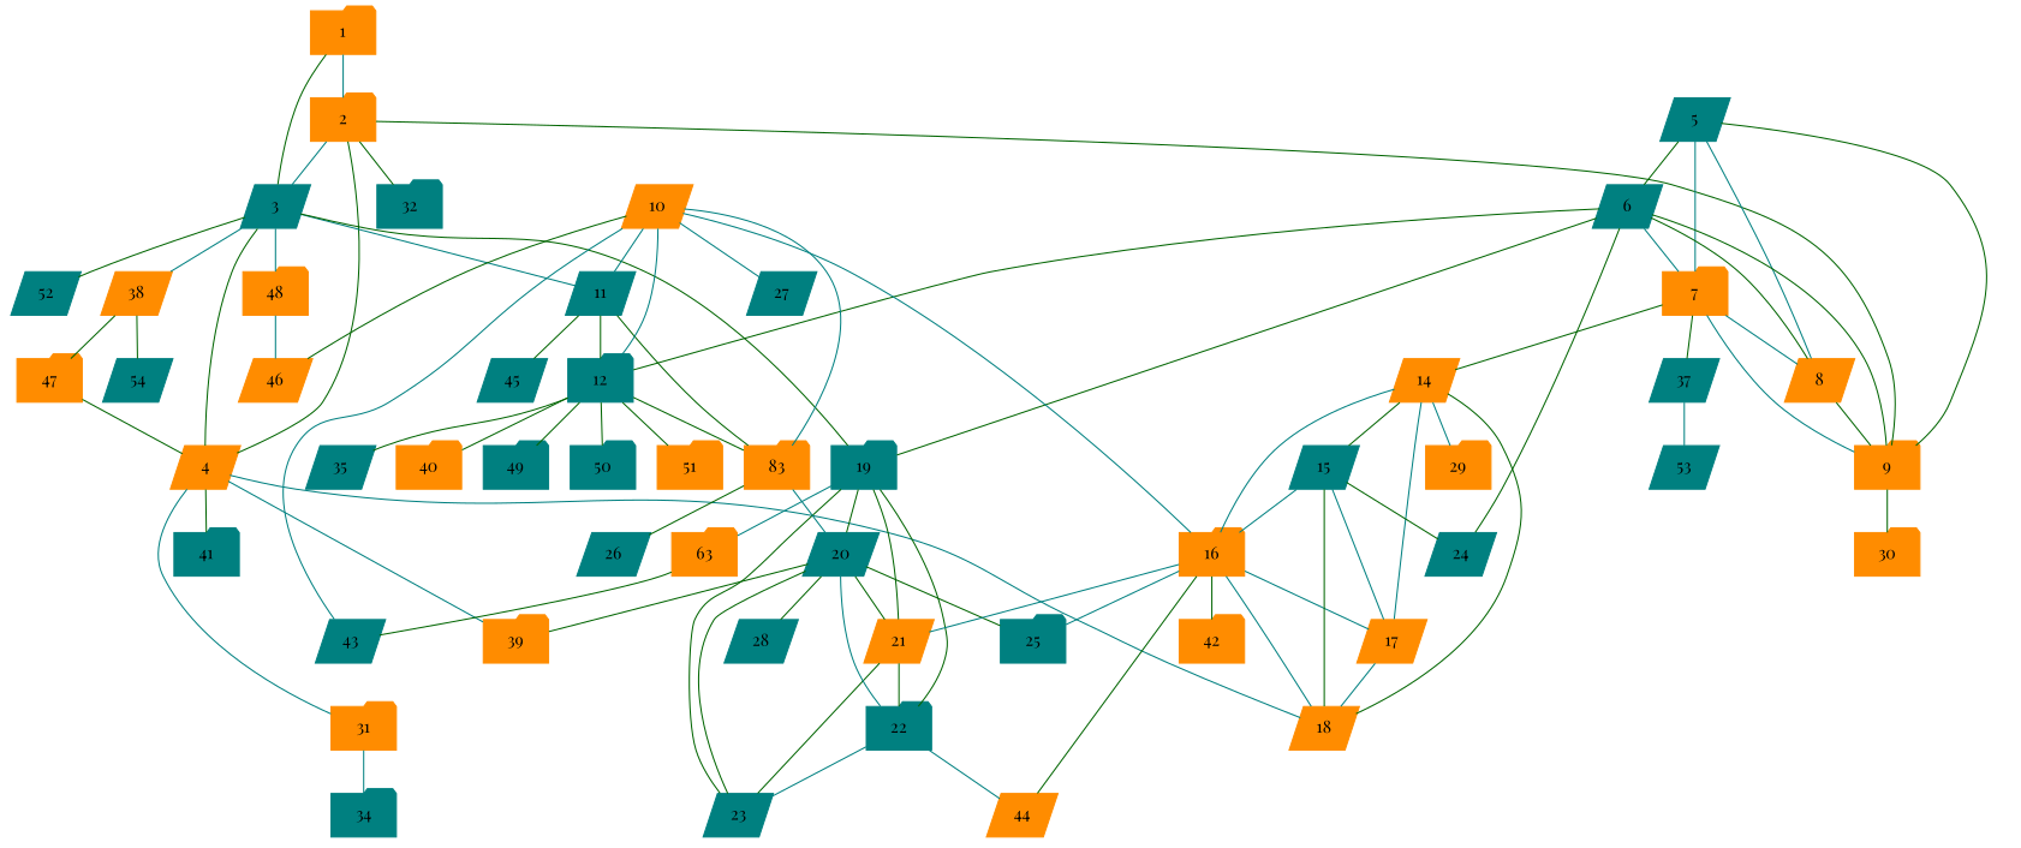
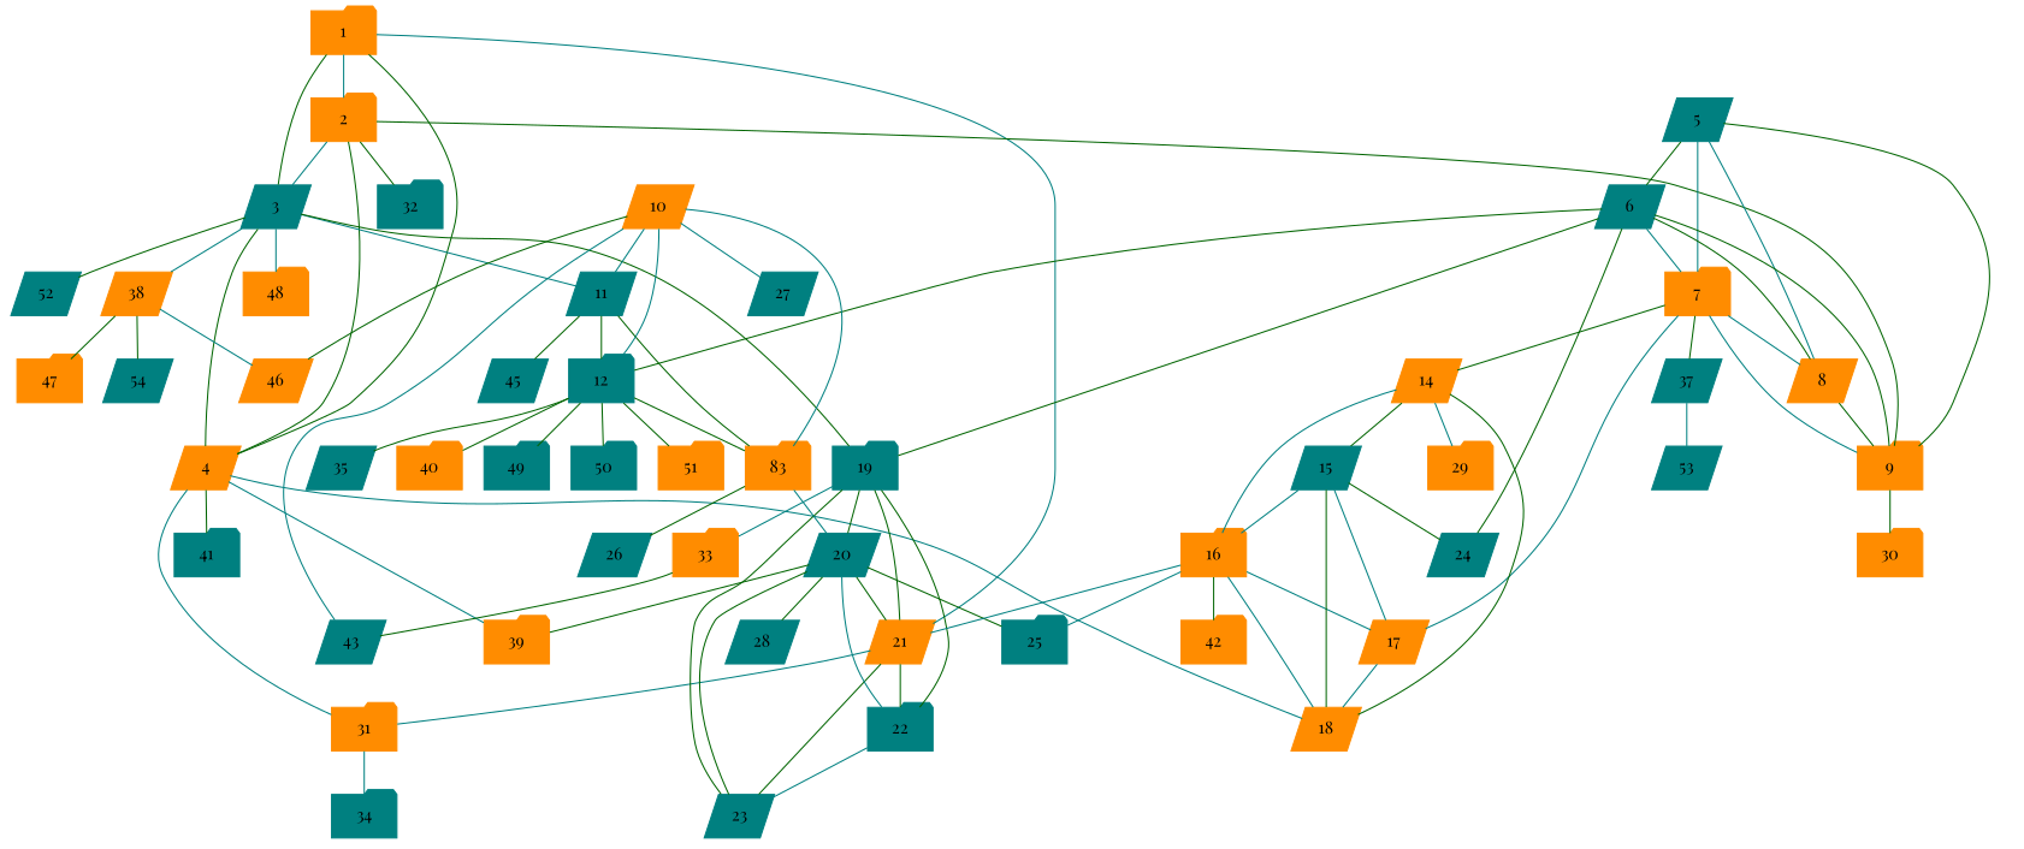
  graph {
    fontname="Playfair Display"
    node [color=teal fontname="Playfair Display" shape=parallelogram style=filled]
    edge [color=darkgreen fontname="Playfair Display" weight=1.0]
    1 [color=darkorange shape=folder]
    2 [color=darkorange shape=folder]
    3
    4 [color=darkorange]
    21 [color=darkorange]
    9 [color=darkorange shape=folder]
    32 [shape=folder]
    11
    19 [shape=folder]
    38 [color=darkorange]
    48 [color=darkorange shape=folder]
    52
    18 [color=darkorange]
    31 [color=darkorange shape=folder]
    39 [color=darkorange shape=folder]
    41 [shape=folder]
    22 [shape=folder]
    23
    30 [color=darkorange shape=folder]
    12 [shape=folder]
    n21 [color=darkorange label=83 shape=folder]
    45
    20
-   33 [color=darkorange shape=folder label=63]
+   33 [color=darkorange shape=folder]
    46 [color=darkorange]
    47 [color=darkorange shape=folder]
    54
    34 [shape=folder]
    5
    6
    7 [color=darkorange shape=folder]
    8 [color=darkorange]
    24
    14 [color=darkorange]
    37
    35
    40 [color=darkorange shape=folder]
    49 [shape=folder]
    50 [shape=folder]
    51 [color=darkorange shape=folder]
    16 [color=darkorange shape=folder]
    15
    17 [color=darkorange]
    29 [color=darkorange shape=folder]
    53
    10 [color=darkorange]
    27
    43
    26
    25 [shape=folder]
    42 [color=darkorange shape=folder]
-   44 [color=darkorange]
    28
    1 -- 2 [color=teal]
    1 -- 3 [weight=2.0]
-   47 -- 4
+   1 -- 4
+   1 -- 21 [color=teal]
    2 -- 3 [color=teal weight=2.0]
    2 -- 4
    2 -- 9
    2 -- 32
    3 -- 4 [weight=2.0]
    3 -- 11 [color=teal]
    3 -- 19
    3 -- 38 [color=teal]
    3 -- 48 [color=teal]
    3 -- 52
    4 -- 18 [color=teal]
    4 -- 31 [color=teal]
    4 -- 39 [color=teal]
    4 -- 41
+   21 -- 31 [color=teal]
    21 -- 22
    21 -- 23
    9 -- 30
    11 -- 12 [weight=2.0]
    11 -- n21 [weight=2.0]
    11 -- 45
    19 -- 21
    19 -- 22
    19 -- 23
    19 -- 20
    19 -- 33 [color=teal weight=6.0]
-   48 -- 46 [color=teal]
+   38 -- 46 [color=teal]
    38 -- 47
    38 -- 54
    31 -- 34 [color=teal]
    22 -- 23 [color=teal]
-   22 -- 44 [color=teal]
    12 -- n21
    12 -- 35
    12 -- 40
    12 -- 49
    12 -- 50
    12 -- 51
    n21 -- 20 [color=teal]
    n21 -- 26
    20 -- 21
    20 -- 39
    20 -- 22 [color=teal]
    20 -- 23
    20 -- 25 [weight=2.0]
    20 -- 28
    33 -- 43
    5 -- 9
    5 -- 6
    5 -- 7 [color=teal weight=9.0]
    5 -- 8 [color=teal]
    6 -- 9
    6 -- 19
    6 -- 12
    6 -- 7 [color=teal]
    6 -- 8
    6 -- 24
    7 -- 9 [color=teal]
    7 -- 8 [color=teal]
    7 -- 14
    7 -- 37
    8 -- 9
    14 -- 18
    14 -- 16 [color=teal]
    14 -- 15
-   14 -- 17 [color=teal]
+   7 -- 17 [color=teal]
    14 -- 29 [color=teal]
    37 -- 53 [color=teal]
    16 -- 21 [color=teal]
    16 -- 18 [color=teal]
    16 -- 17 [color=teal]
    16 -- 25 [color=teal]
    16 -- 42
-   16 -- 44
    15 -- 18
    15 -- 24
    15 -- 16 [color=teal]
    15 -- 17 [color=teal weight=3.0]
    17 -- 18 [color=teal]
    10 -- 11 [color=teal weight=2.0]
    10 -- 12 [color=teal]
    10 -- n21 [color=teal]
    10 -- 46
-   10 -- 16 [color=teal]
    10 -- 27 [color=teal]
    10 -- 43 [color=teal]
  }
